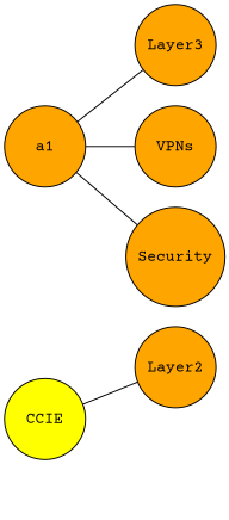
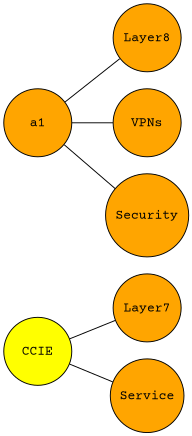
  digraph {
    fontname="Courier Prime"
    inputscale=72
    rankdir=LR
    node [fillcolor=orange fontname="Courier Prime" shape=circle style=filled]
    edge [arrowhead=none fontname="Courier Prime"]
    n1 [fillcolor=yellow label=CCIE width=1]
-   n2 [label=Layer2 width=1]
-   n4 [label=Layer3 width=1]
+   n2 [label=Layer7 width=1]
+   n3 [label=Service width=1]
+   n4 [label=Layer8 width=1]
    n5 [label=VPNs width=1]
    n6 [label=Security width=1]
    a1 [width=1]
    n1 -> n2
+   n1 -> n3
    a1 -> n4
    a1 -> n5
    a1 -> n6
  }
